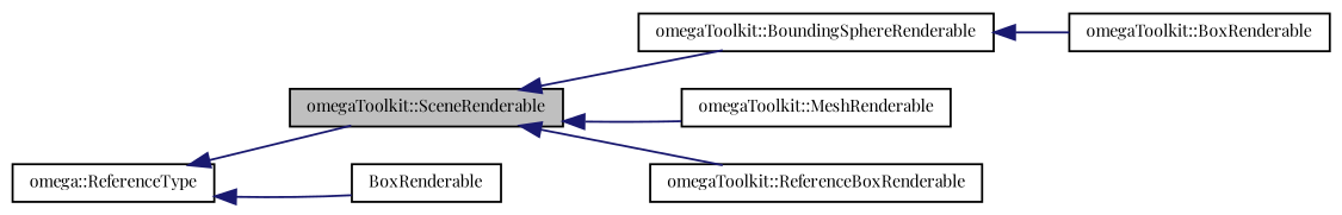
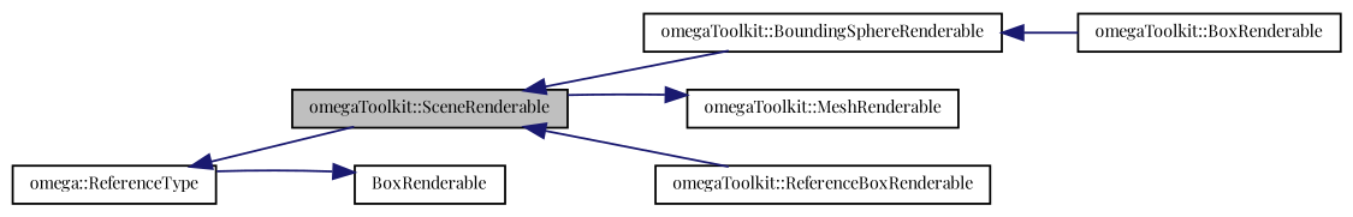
  digraph {
    fontname="Playfair Display"
    rankdir=LR
    node [color=black fontname="Playfair Display" fontsize=8 shape=record]
    edge [color=midnightblue dir=back fontname="Playfair Display" fontsize=8 labelfontname="FreeSans.ttf" labelfontsize=8 style=solid]
    n1 [fillcolor=grey75 fontcolor=black height=0.2 label="omegaToolkit::SceneRenderable" style=filled width=0.4]
    n2 [height=0.2 label="omegaToolkit::BoundingSphereRenderable" width=0.4]
    n3 [height=0.2 label="omegaToolkit::MeshRenderable" width=0.4]
    n4 [height=0.2 label="omegaToolkit::ReferenceBoxRenderable" width=0.4]
    n5 [height=0.2 label="omegaToolkit::BoxRenderable" width=0.4]
    n6 [height=0.2 label="omega::ReferenceType" width=0.4]
    n7 [height=0.2 label=BoxRenderable width=0.4]
    n1 -> n2
-   n1 -> n3
+   n3 -> n1
    n1 -> n4
    n2 -> n5
    n6 -> n1
-   n6 -> n7
+   n7 -> n6
  }
